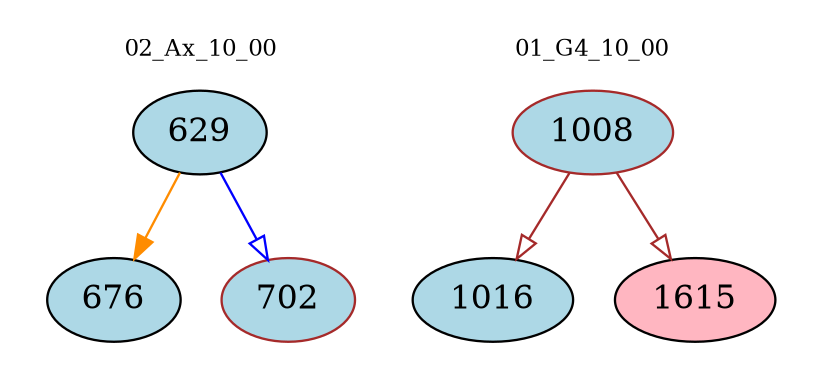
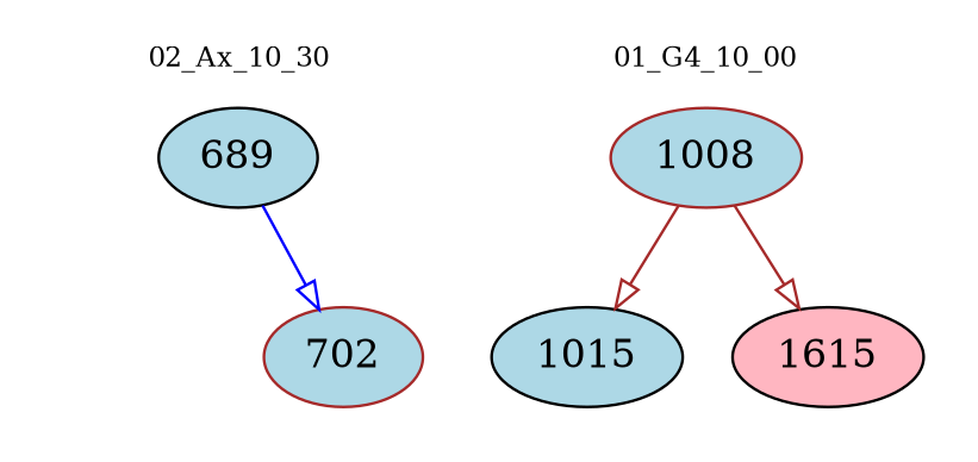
  digraph {
    node [color=black fillcolor=lightblue style=filled]
    edge [arrowhead=onormal color=brown]
-   n1 [label=629]
-   n2 [label=676]
+   n1 [label=689]
    n3 [color=brown label=702]
    n4 [color=brown label=1008]
-   n5 [label=1016]
+   n5 [label=1015]
    n6 [fillcolor=lightpink label=1615]
    subgraph cluster_1 {
      color=white
      fontsize=10
-     label="02_Ax_10_00"
+     label="02_Ax_10_30"
      n1
-     n2
      n3
    }
    subgraph cluster_2 {
      color=white
      fontsize=10
      label="01_G4_10_00"
      n4
      n5
      n6
    }
-   n1 -> n2 [arrowhead=normal color=darkorange]
    n1 -> n3 [color=blue]
    n4 -> n5
    n4 -> n6
  }
